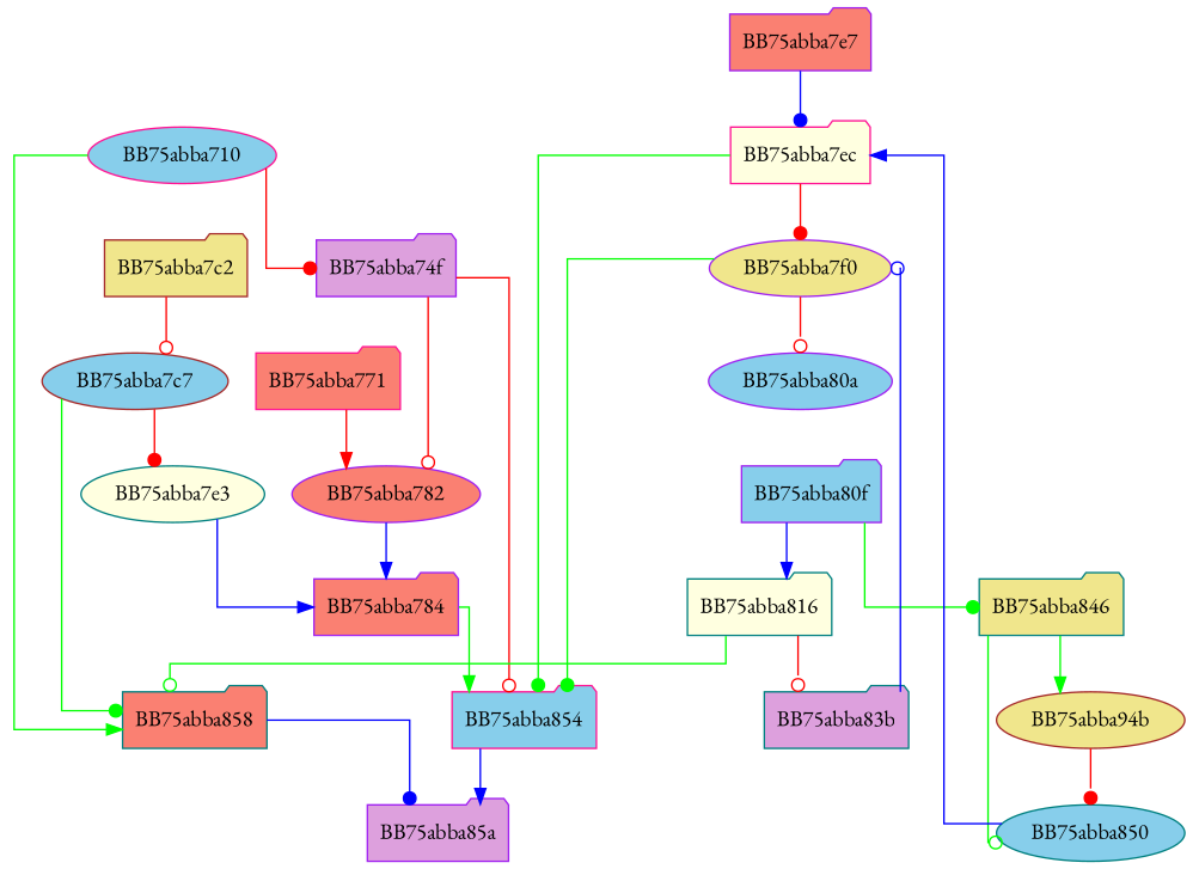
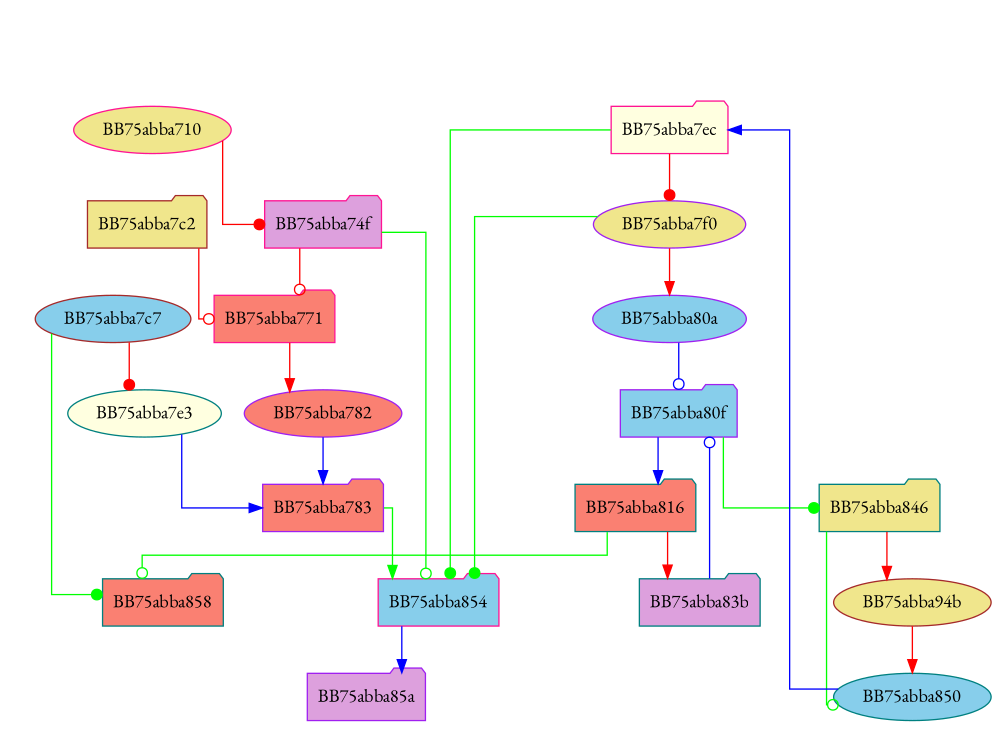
  digraph {
    fontname="EB Garamond"
    splines=ortho
    node [color=purple fillcolor=salmon fontname="EB Garamond" shape=folder style=filled]
    edge [arrowhead=normal color=red fontname="EB Garamond"]
-   BB75abba710 [color=deeppink fillcolor=skyblue shape=ellipse]
+   BB75abba710 [color=deeppink fillcolor=khaki shape=ellipse]
    BB75abba858 [color=teal]
-   BB75abba74f [fillcolor=plum]
+   BB75abba74f [color=deeppink fillcolor=plum]
    BB75abba85a [fillcolor=plum]
    BB75abba854 [color=deeppink fillcolor=skyblue]
    BB75abba771 [color=deeppink]
    BB75abba782 [shape=ellipse]
    BB75abba7ec [color=deeppink fillcolor=lightyellow]
-   BB75abba7e7
-   BB75abba784
+   BB75abba784 [label=BB75abba783]
    BB75abba7f0 [fillcolor=khaki shape=ellipse]
    BB75abba7c7 [color=brown fillcolor=skyblue shape=ellipse]
    BB75abba7e3 [color=teal fillcolor=lightyellow shape=ellipse]
    BB75abba7c2 [color=brown fillcolor=khaki]
    BB75abba80a [fillcolor=skyblue shape=ellipse]
    BB75abba80f [fillcolor=skyblue]
    BB75abba846 [color=teal fillcolor=khaki]
-   BB75abba816 [color=teal fillcolor=lightyellow]
+   BB75abba816 [color=teal]
    BB75abba850 [color=teal fillcolor=skyblue shape=ellipse]
    n20 [color=brown fillcolor=khaki label=BB75abba94b shape=ellipse]
    BB75abba83b [color=teal fillcolor=plum]
-   BB75abba710 -> BB75abba858 [color=green]
    BB75abba710 -> BB75abba74f [arrowhead=dot]
-   BB75abba858 -> BB75abba85a [arrowhead=dot color=blue]
-   BB75abba74f -> BB75abba854 [arrowhead=odot]
-   BB75abba74f -> BB75abba782 [arrowhead=odot]
+   BB75abba74f -> BB75abba854 [arrowhead=odot color=green]
+   BB75abba74f -> BB75abba771 [arrowhead=odot]
    BB75abba854 -> BB75abba85a [color=blue]
    BB75abba771 -> BB75abba782
    BB75abba782 -> BB75abba784 [color=blue]
    BB75abba7ec -> BB75abba854 [arrowhead=dot color=green]
    BB75abba7ec -> BB75abba7f0 [arrowhead=dot]
-   BB75abba7e7 -> BB75abba7ec [arrowhead=dot color=blue]
    BB75abba784 -> BB75abba854 [color=green]
    BB75abba7f0 -> BB75abba854 [arrowhead=dot color=green]
-   BB75abba7f0 -> BB75abba80a [arrowhead=odot]
+   BB75abba7f0 -> BB75abba80a
    BB75abba7c7 -> BB75abba858 [arrowhead=dot color=green]
    BB75abba7c7 -> BB75abba7e3 [arrowhead=dot]
    BB75abba7e3 -> BB75abba784 [color=blue]
-   BB75abba7c2 -> BB75abba7c7 [arrowhead=odot]
+   BB75abba7c2 -> BB75abba771 [arrowhead=odot]
+   BB75abba80a -> BB75abba80f [arrowhead=odot color=blue]
    BB75abba80f -> BB75abba846 [arrowhead=dot color=green]
    BB75abba80f -> BB75abba816 [color=blue]
    BB75abba846 -> BB75abba850 [arrowhead=odot color=green]
-   BB75abba846 -> n20 [color=green]
+   BB75abba846 -> n20
    BB75abba816 -> BB75abba858 [arrowhead=odot color=green]
-   BB75abba816 -> BB75abba83b [arrowhead=odot]
+   BB75abba816 -> BB75abba83b
    BB75abba850 -> BB75abba7ec [color=blue]
-   n20 -> BB75abba850 [arrowhead=dot]
-   BB75abba83b -> BB75abba7f0 [arrowhead=odot color=blue]
+   n20 -> BB75abba850
+   BB75abba83b -> BB75abba80f [arrowhead=odot color=blue]
  }
